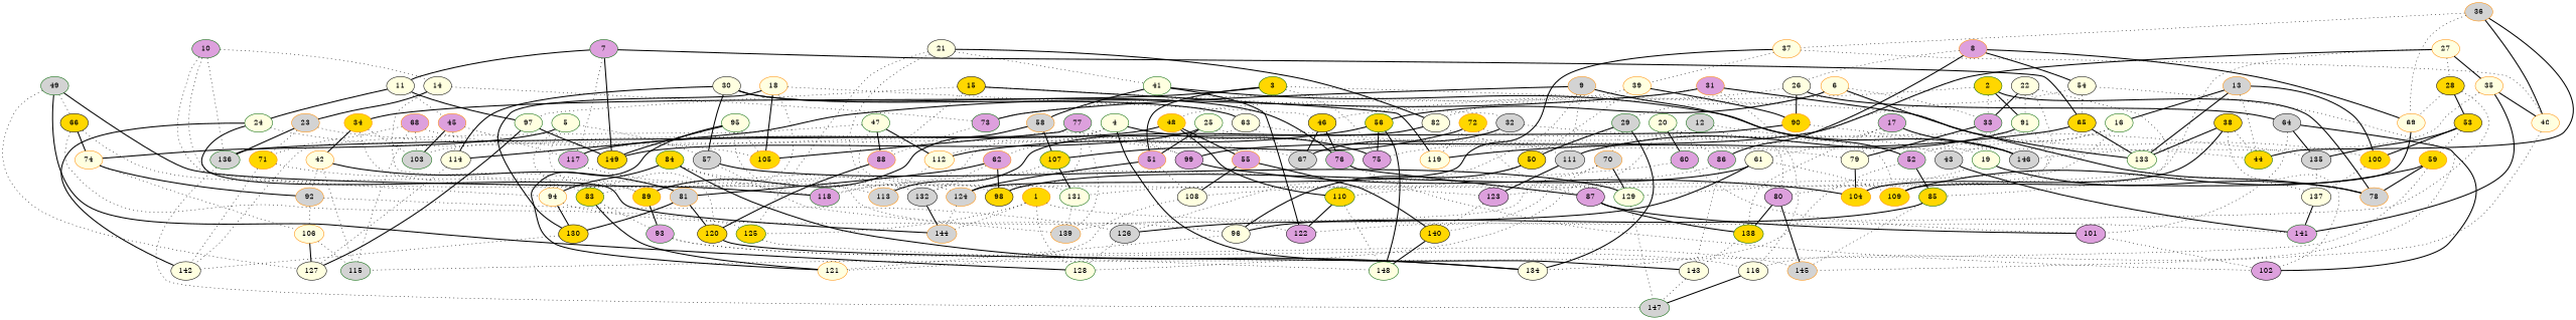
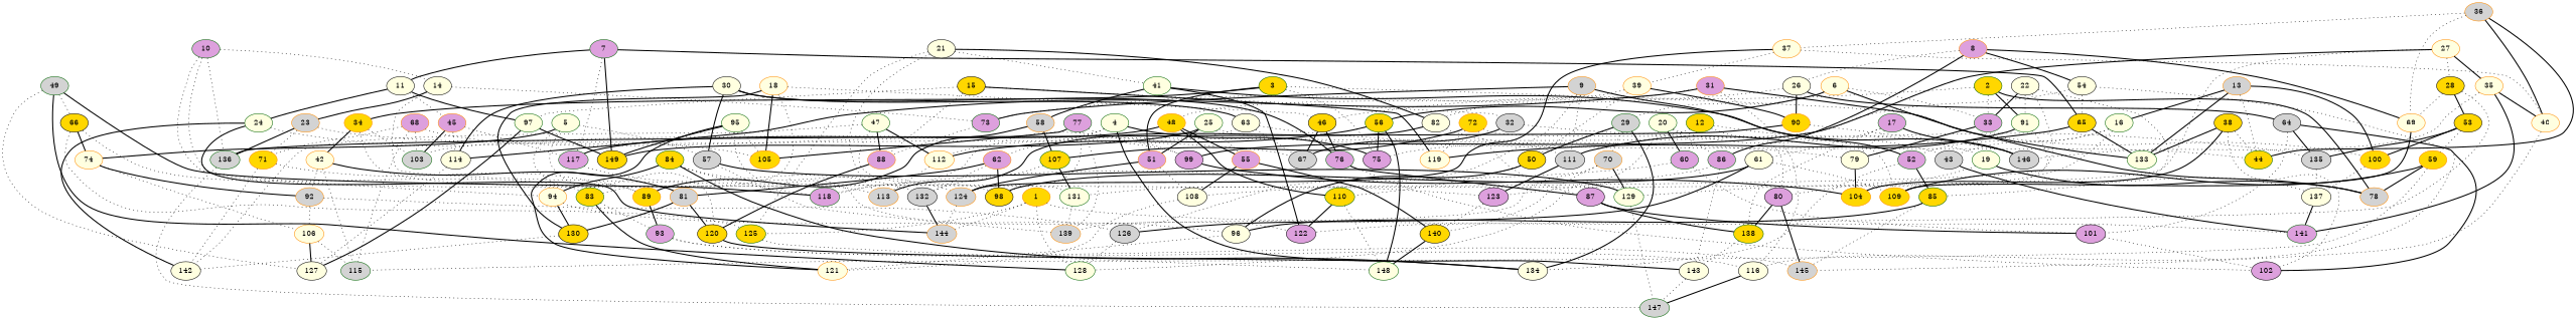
  graph {
    node [color=black fillcolor=lightyellow style=filled]
    edge [style=dotted]
    1 [color=darkorange fillcolor=gold]
    125 [color=darkgreen fillcolor=gold]
    128 [color=darkgreen]
    141 [color=darkgreen fillcolor=plum]
    144 [color=darkorange fillcolor=lightgrey]
    148 [color=darkgreen]
    2 [color=darkgreen fillcolor=gold]
    33 [color=darkgreen fillcolor=plum]
    46 [fillcolor=gold]
    78 [color=darkorange fillcolor=lightgrey]
    91 [color=darkgreen]
    79
    67 [fillcolor=lightgrey]
    76 [color=darkgreen fillcolor=plum]
    111 [fillcolor=lightgrey]
    104 [color=darkorange fillcolor=gold]
    3 [color=darkgreen fillcolor=gold]
    34 [color=darkorange fillcolor=gold]
    51 [color=darkorange fillcolor=plum]
    75 [fillcolor=plum]
    100 [color=darkorange fillcolor=gold]
    113 [color=darkorange fillcolor=lightgrey]
    42 [color=darkorange]
    103 [color=darkgreen fillcolor=lightgrey]
    108
    124 [color=darkorange fillcolor=lightgrey]
    137
    4 [color=darkgreen]
    62 [color=darkorange fillcolor=plum]
    112 [color=darkorange]
    143
    81 [color=darkorange fillcolor=lightgrey]
    98 [fillcolor=gold]
    132 [fillcolor=lightgrey]
    147 [color=darkgreen fillcolor=lightgrey]
    5 [color=darkgreen]
    57 [fillcolor=lightgrey]
    74 [color=darkorange]
    89 [color=darkorange fillcolor=gold]
    120 [fillcolor=gold]
    129 [color=darkgreen]
    139 [color=darkorange fillcolor=lightgrey]
    92 [color=darkorange fillcolor=lightgrey]
    106 [color=darkorange]
    93 [color=darkgreen fillcolor=plum]
    134
    6 [color=darkorange]
    29 [color=darkgreen fillcolor=lightgrey]
    56 [color=darkgreen fillcolor=gold]
    50 [fillcolor=gold]
    70 [color=darkorange fillcolor=lightgrey]
    7 [color=darkgreen fillcolor=plum]
    11
    65 [fillcolor=gold]
    117 [color=darkgreen fillcolor=plum]
    149 [fillcolor=gold]
    24 [color=darkgreen]
    45 [color=darkorange fillcolor=plum]
    97 [color=darkgreen]
    133 [color=darkgreen]
    119 [color=darkorange]
    8 [color=darkorange fillcolor=plum]
    26
    54
    69 [color=darkorange]
    86 [color=darkgreen fillcolor=plum]
    73 [color=darkgreen fillcolor=plum]
    64 [fillcolor=lightgrey]
    90 [color=darkorange fillcolor=gold]
    116
    109 [color=darkorange fillcolor=gold]
    123 [fillcolor=plum]
    9 [color=darkorange fillcolor=lightgrey]
    52 [color=darkgreen fillcolor=plum]
    126 [fillcolor=lightgrey]
    85 [color=darkgreen fillcolor=gold]
    88 [color=darkorange fillcolor=plum]
    10 [color=darkgreen fillcolor=plum]
    14
    94 [color=darkorange]
    131 [color=darkgreen]
    136 [color=darkgreen fillcolor=lightgrey]
    23 [color=darkorange fillcolor=lightgrey]
    130 [fillcolor=gold]
    96
    105 [color=darkorange fillcolor=gold]
    142
    114
    127
-   12 [color=darkgreen fillcolor=lightgrey]
+   12 [color=darkgreen fillcolor=gold]
    19 [color=darkgreen]
    60 [color=darkgreen fillcolor=plum]
    80 [fillcolor=plum]
    118 [color=darkgreen fillcolor=plum]
    101 [fillcolor=plum]
    138 [color=darkgreen fillcolor=gold]
    145 [color=darkorange fillcolor=lightgrey]
    13 [color=darkorange fillcolor=lightgrey]
    16 [color=darkgreen]
    44 [color=darkgreen fillcolor=gold]
    43 [fillcolor=lightgrey]
    71 [color=darkorange fillcolor=gold]
    140 [fillcolor=gold]
    15 [fillcolor=gold]
    32 [fillcolor=lightgrey]
    135 [fillcolor=lightgrey]
    17 [color=darkgreen fillcolor=plum]
    61
    146 [fillcolor=lightgrey]
    18 [color=darkorange]
    83 [color=darkgreen fillcolor=gold]
    121 [color=darkorange]
    20 [color=darkgreen]
    21
    41 [color=darkgreen]
    82
    122 [fillcolor=plum]
    58 [color=darkorange fillcolor=lightgrey]
    22
    25 [color=darkgreen]
    55 [color=darkorange fillcolor=plum]
    102 [fillcolor=plum]
    27 [color=darkorange]
    28 [fillcolor=gold]
    35 [color=darkorange]
    99 [fillcolor=plum]
    53 [fillcolor=gold]
    40 [color=darkorange]
    59 [color=darkorange fillcolor=gold]
    110 [color=darkgreen fillcolor=gold]
    30
    63
    87 [fillcolor=plum]
    31 [color=darkorange fillcolor=plum]
    115 [color=darkgreen fillcolor=lightgrey]
    36 [color=darkorange fillcolor=lightgrey]
    37 [color=darkorange]
    39 [color=darkorange]
    48 [color=darkorange fillcolor=gold]
    38 [fillcolor=gold]
    107 [color=darkgreen fillcolor=gold]
    47 [color=darkgreen]
    49 [color=darkgreen fillcolor=lightgrey]
    66 [fillcolor=gold]
    68 [color=darkorange fillcolor=plum]
    72 [color=darkorange fillcolor=gold]
    77 [color=darkgreen fillcolor=plum]
    84 [color=darkgreen fillcolor=gold]
    95 [color=darkgreen]
    1 -- 125
    1 -- 128
    1 -- 141
    1 -- 144
    125 -- 148
    2 -- 33
    2 -- 46
    2 -- 78 [style=bold]
    2 -- 91 [style=bold]
    33 -- 79 [style=bold]
    46 -- 67 [style=bold]
    46 -- 76 [style=bold]
    91 -- 111 [style=bold]
    91 -- 104
    79 -- 104 [style=bold]
    76 -- 102
    76 -- 87 [style=bold]
    111 -- 123 [style=bold]
    3 -- 34 [style=bold]
    3 -- 51 [style=bold]
    3 -- 75
    3 -- 100
    34 -- 113
    34 -- 42 [style=bold]
    34 -- 103
    51 -- 108
    51 -- 124 [style=bold]
    100 -- 137
    42 -- 81 [style=bold]
    42 -- 92
    42 -- 115
    108 -- 121
    124 -- 144
    137 -- 141 [style=bold]
    4 -- 75 [style=bold]
    4 -- 62
    4 -- 112
    4 -- 143 [style=bold]
    62 -- 81 [style=bold]
    62 -- 98 [style=bold]
    62 -- 132
    112 -- 113
    143 -- 147
    81 -- 120 [style=bold]
    81 -- 130 [style=bold]
    132 -- 144 [style=bold]
    5 -- 57
    5 -- 74 [style=bold]
    5 -- 89
    5 -- 120
    57 -- 129 [style=bold]
    57 -- 139
    74 -- 92 [style=bold]
    74 -- 106
    89 -- 93 [style=bold]
    120 -- 134 [style=bold]
    129 -- 147
    92 -- 106
    92 -- 126
    106 -- 127 [style=bold]
    106 -- 115
    93 -- 116
    93 -- 145
    6 -- 33
    6 -- 78 [style=bold]
    6 -- 29
    6 -- 56 [style=bold]
    29 -- 134 [style=bold]
    29 -- 50 [style=bold]
    29 -- 70
    56 -- 148 [style=bold]
    56 -- 75 [style=bold]
    56 -- 112 [style=bold]
    50 -- 96 [style=bold]
    50 -- 110
    70 -- 129 [style=bold]
    70 -- 139
    70 -- 140
    7 -- 11 [style=bold]
    7 -- 65 [style=bold]
    7 -- 117
    7 -- 149 [style=bold]
    11 -- 24 [style=bold]
    11 -- 45
    11 -- 97 [style=bold]
    65 -- 133 [style=bold]
    65 -- 119 [style=bold]
    117 -- 132
    24 -- 144 [style=bold]
    24 -- 105
    24 -- 142 [style=bold]
    45 -- 103 [style=bold]
    45 -- 117
    45 -- 114
    97 -- 149 [style=bold]
    97 -- 127 [style=bold]
    8 -- 26
    8 -- 54 [style=bold]
    8 -- 69 [style=bold]
    8 -- 86 [style=bold]
    26 -- 73
    26 -- 64 [style=bold]
    26 -- 90 [style=bold]
    54 -- 103
    54 -- 65
    54 -- 116
    69 -- 109 [style=bold]
    86 -- 143
    86 -- 123
    73 -- 88
    64 -- 101
    64 -- 135 [style=bold]
    64 -- 102 [style=bold]
    90 -- 136 [style=bold]
    90 -- 146
    116 -- 147 [style=bold]
    123 -- 140
    9 -- 111
    9 -- 73 [style=bold]
    9 -- 52 [style=bold]
    9 -- 126
    52 -- 134
    52 -- 85 [style=bold]
    126 -- 128
    85 -- 96 [style=bold]
    85 -- 145
    88 -- 120 [style=bold]
    10 -- 14
    10 -- 94
    10 -- 131
    10 -- 136
    14 -- 73
    14 -- 123
    14 -- 23 [style=bold]
    94 -- 130 [style=bold]
    94 -- 96
    131 -- 139
    136 -- 147
    23 -- 67
    23 -- 136 [style=bold]
    23 -- 71
    130 -- 142
    96 -- 121
    114 -- 127
    12 -- 75
    12 -- 19
    12 -- 60
    12 -- 80
    19 -- 78 [style=bold]
    19 -- 137
    19 -- 80
    60 -- 118
    60 -- 101
    80 -- 138 [style=bold]
    80 -- 145 [style=bold]
    101 -- 102
    138 -- 143
    13 -- 100 [style=bold]
    13 -- 133 [style=bold]
    13 -- 16 [style=bold]
    13 -- 44
    16 -- 129
    16 -- 52
    16 -- 43
    43 -- 141 [style=bold]
    71 -- 89
    71 -- 142
    140 -- 148 [style=bold]
    15 -- 97
    15 -- 119 [style=bold]
    15 -- 88
    15 -- 32
    32 -- 67 [style=bold]
    32 -- 135
    135 -- 137
    17 -- 79
    17 -- 138
    17 -- 61
    17 -- 146 [style=bold]
    61 -- 98 [style=bold]
    61 -- 109
    61 -- 126 [style=bold]
    18 -- 46
    18 -- 130 [style=bold]
    18 -- 105 [style=bold]
    18 -- 83
    83 -- 93
    83 -- 121 [style=bold]
    20 -- 128
    20 -- 86
    20 -- 60 [style=bold]
    20 -- 43
    21 -- 125
    21 -- 113
    21 -- 41
    21 -- 82 [style=bold]
    41 -- 146 [style=bold]
    41 -- 122 [style=bold]
    41 -- 58 [style=bold]
    82 -- 111
    82 -- 113 [style=bold]
    58 -- 89 [style=bold]
    58 -- 107 [style=bold]
    22 -- 33 [style=bold]
    22 -- 91
    22 -- 85
    22 -- 131
    25 -- 51 [style=bold]
    25 -- 149 [style=bold]
    25 -- 44
    25 -- 55
    55 -- 108 [style=bold]
    55 -- 140 [style=bold]
    27 -- 108
    27 -- 28
    27 -- 35 [style=bold]
    27 -- 99 [style=bold]
    28 -- 69
    28 -- 122
    28 -- 53 [style=bold]
    35 -- 141 [style=bold]
    35 -- 146
    35 -- 40 [style=bold]
    99 -- 104 [style=bold]
    53 -- 100 [style=bold]
    53 -- 135 [style=bold]
    53 -- 59
    40 -- 145
    59 -- 78 [style=bold]
    59 -- 109 [style=bold]
    59 -- 115
    110 -- 148
    110 -- 122 [style=bold]
    30 -- 76 [style=bold]
    30 -- 57 [style=bold]
    30 -- 114 [style=bold]
    30 -- 63 [style=bold]
    63 -- 79
    63 -- 67
    63 -- 118
    87 -- 101 [style=bold]
    87 -- 138 [style=bold]
    31 -- 133 [style=bold]
    31 -- 116
    31 -- 114 [style=bold]
    31 -- 82
    36 -- 69
    36 -- 44 [style=bold]
    36 -- 40 [style=bold]
    36 -- 37
    37 -- 124 [style=bold]
    37 -- 40
    37 -- 39
    39 -- 50
    39 -- 90 [style=bold]
    39 -- 48
    48 -- 117 [style=bold]
    48 -- 55 [style=bold]
    48 -- 110 [style=bold]
    38 -- 104 [style=bold]
    38 -- 133 [style=bold]
    38 -- 44
    38 -- 102
    107 -- 132
    107 -- 131 [style=bold]
    47 -- 112 [style=bold]
    47 -- 98
    47 -- 88 [style=bold]
    47 -- 142
    49 -- 128 [style=bold]
    49 -- 127
    49 -- 118 [style=bold]
    49 -- 66
    66 -- 125
    66 -- 74 [style=bold]
    66 -- 83
    68 -- 103
    68 -- 71
    68 -- 99
    68 -- 115
    72 -- 119
    72 -- 109
    72 -- 87
    72 -- 107 [style=bold]
    77 -- 98
    77 -- 139
    77 -- 105 [style=bold]
    77 -- 99
    84 -- 124
    84 -- 134 [style=bold]
    84 -- 94 [style=bold]
    84 -- 118
    95 -- 149 [style=bold]
    95 -- 105
    95 -- 121 [style=bold]
    95 -- 122
  }
